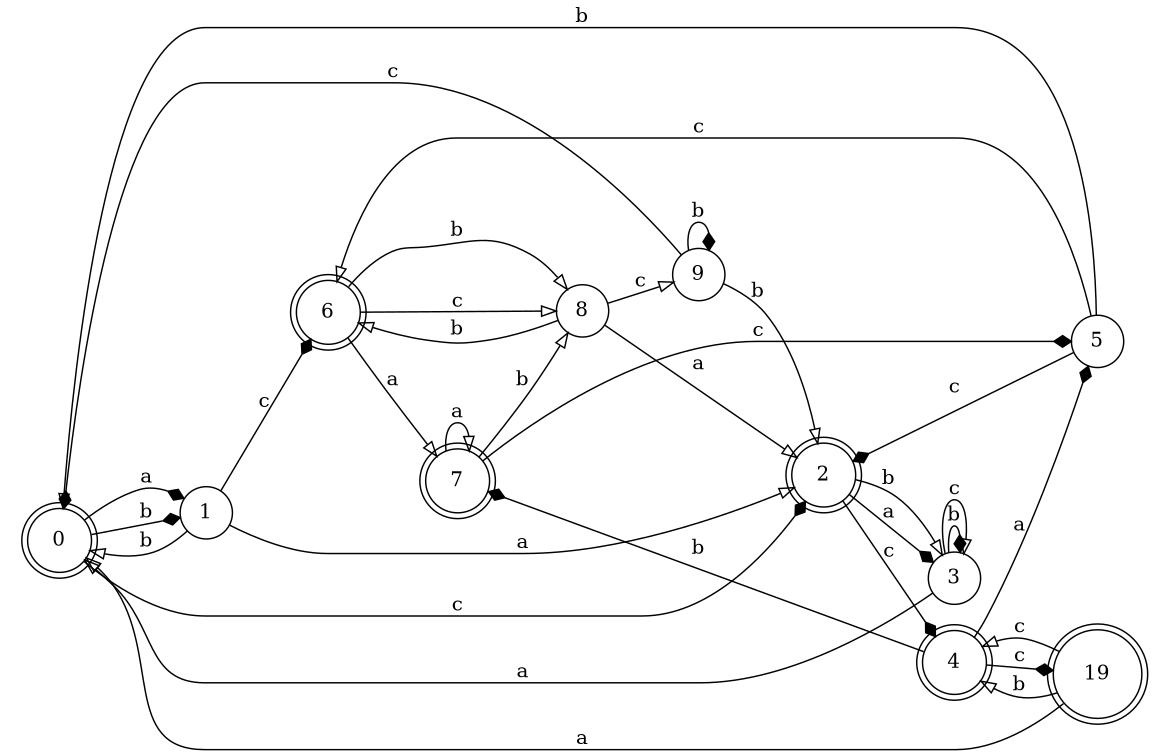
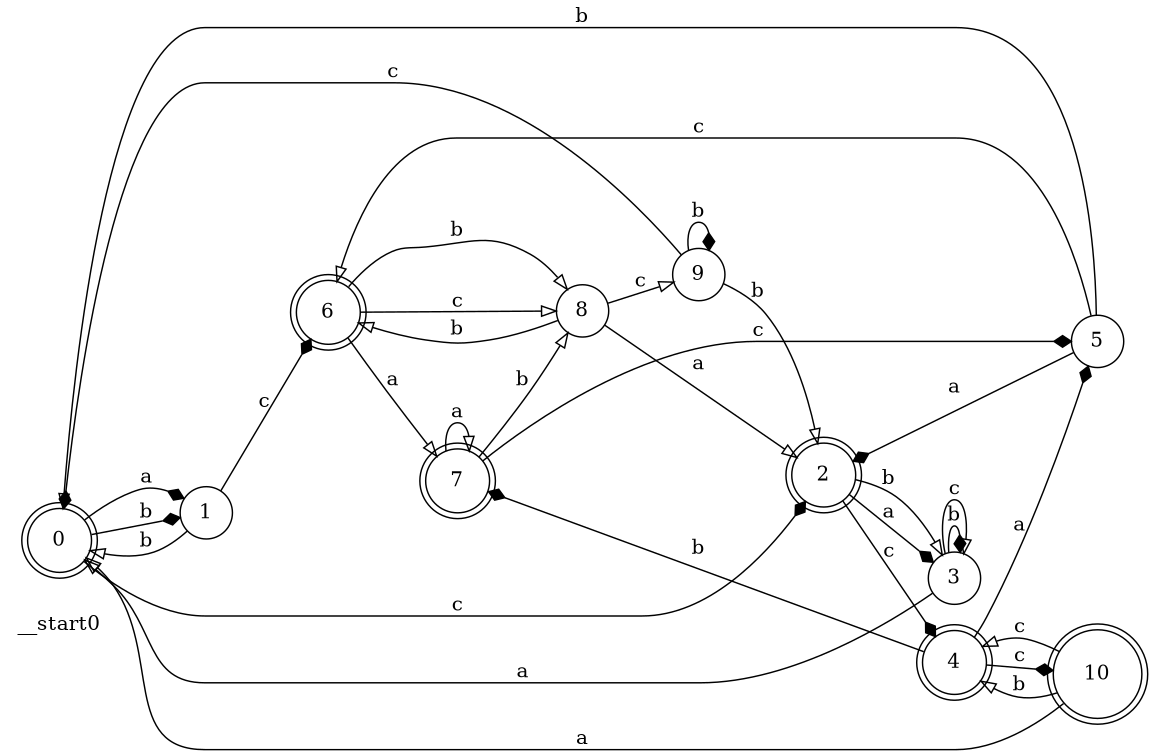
  digraph {
    rankdir=LR
    node [shape=doublecircle color=black fillcolor=white style="rounded,filled"]
    edge [arrowhead=onormal]
+   __start0 [shape=none color="" fillcolor="" style=""]
    n2 [label=0]
    n3 [label=1 shape=circle style=filled]
    n4 [label=2]
    n5 [label=6]
    n6 [label=3 shape=circle style=filled]
    n7 [label=4]
    n8 [label=7]
    n9 [label=8 shape=circle style=filled]
    n10 [label=5 shape=circle style=filled]
-   n11 [label=19]
+   n11 [label=10]
    n12 [label=9 shape=circle style=filled]
    n2 -> n3 [arrowhead=diamond label=a]
    n2 -> n3 [arrowhead=diamond label=b]
    n2 -> n4 [arrowhead=diamond label=c]
    n3 -> n2 [label=b]
-   n3 -> n4 [label=a]
    n3 -> n5 [arrowhead=diamond label=c]
    n4 -> n6 [arrowhead=diamond label=a]
    n4 -> n6 [label=b]
    n4 -> n7 [arrowhead=diamond label=c]
    n5 -> n8 [label=a]
    n5 -> n9 [label=b]
    n5 -> n9 [label=c]
    n6 -> n2 [label=a]
    n6 -> n6 [arrowhead=diamond label=b]
    n6 -> n6 [label=c]
    n7 -> n8 [arrowhead=diamond label=b]
    n7 -> n10 [arrowhead=diamond label=a]
    n7 -> n11 [arrowhead=diamond label=c]
    n8 -> n8 [label=a]
    n8 -> n9 [label=b]
    n8 -> n10 [arrowhead=diamond label=c]
    n9 -> n4 [label=a]
    n9 -> n5 [label=b]
    n9 -> n12 [label=c]
    n10 -> n2 [label=b]
-   n10 -> n4 [arrowhead=diamond label=c]
+   n10 -> n4 [arrowhead=diamond label=a]
    n10 -> n5 [label=c]
    n11 -> n2 [label=a]
    n11 -> n7 [label=b]
    n11 -> n7 [label=c]
    n12 -> n2 [arrowhead=diamond label=c]
    n12 -> n4 [label=b]
    n12 -> n12 [arrowhead=diamond label=b]
  }
